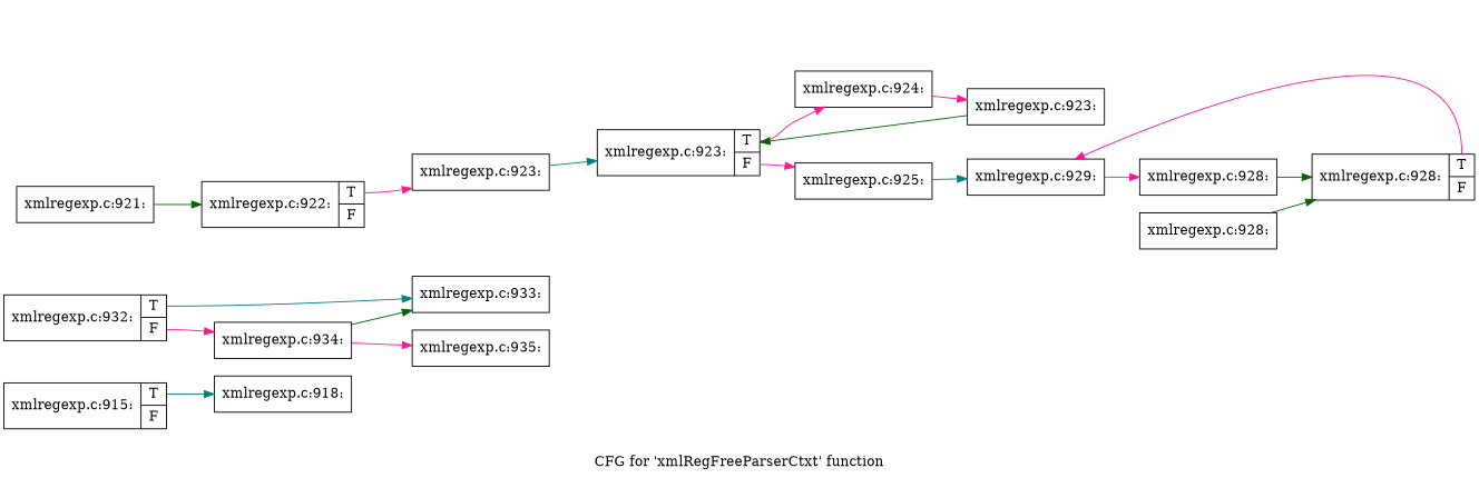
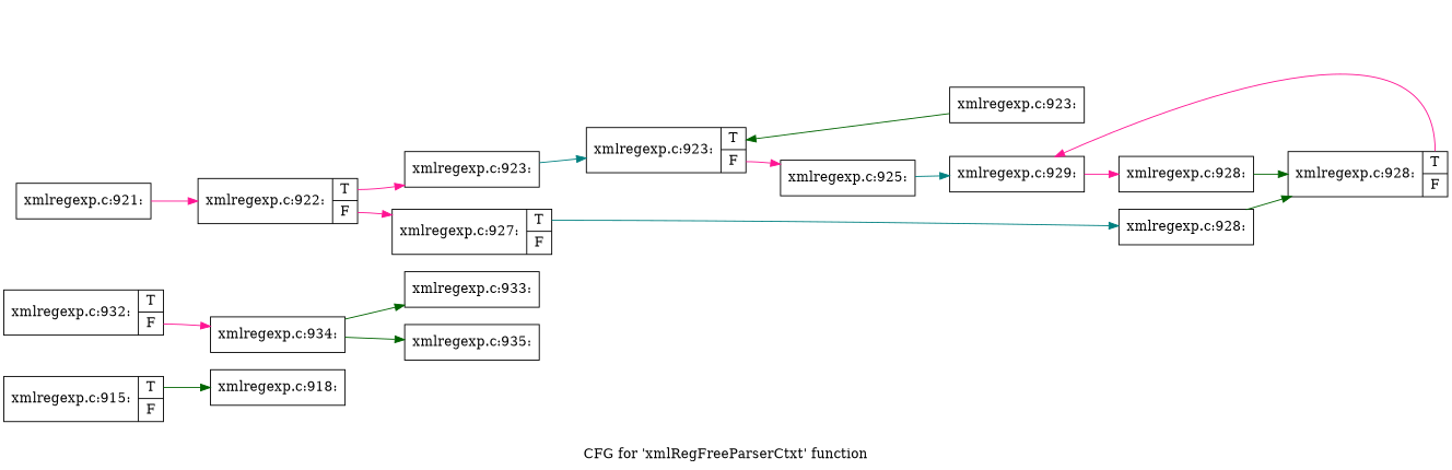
  digraph {
    label="CFG for 'xmlRegFreeParserCtxt' function"
    rankdir=LR
    node [shape=record]
    edge [color=deeppink]
    n1 [label="{xmlregexp.c:915:|{<s0>T|<s1>F}}"]
    n2 [label="{xmlregexp.c:918:}"]
    n3 [label="{xmlregexp.c:935:}"]
    n4 [label="{xmlregexp.c:921:}"]
    n5 [label="{xmlregexp.c:922:|{<s0>T|<s1>F}}"]
    n6 [label="{xmlregexp.c:923:}"]
+   n7 [label="{xmlregexp.c:927:|{<s0>T|<s1>F}}"]
    n8 [label="{xmlregexp.c:923:|{<s0>T|<s1>F}}"]
    n9 [label="{xmlregexp.c:928:}"]
-   n10 [label="{xmlregexp.c:924:}"]
    n11 [label="{xmlregexp.c:925:}"]
    n12 [label="{xmlregexp.c:928:|{<s0>T|<s1>F}}"]
    n13 [label="{xmlregexp.c:932:|{<s0>T|<s1>F}}"]
    n14 [label="{xmlregexp.c:933:}"]
    n15 [label="{xmlregexp.c:934:}"]
    n16 [label="{xmlregexp.c:923:}"]
    n17 [label="{xmlregexp.c:929:}"]
    n18 [label="{xmlregexp.c:928:}"]
-   n1 -> n2 [color=teal tailport=s0]
-   n4 -> n5 [color=darkgreen]
+   n1 -> n2 [color=darkgreen tailport=s0]
+   n4 -> n5
    n5 -> n6 [tailport=s0]
+   n5 -> n7 [tailport=s1]
    n6 -> n8 [color=teal]
-   n8 -> n10 [tailport=s0]
+   n7 -> n9 [color=teal tailport=s0]
    n8 -> n11 [tailport=s1]
    n9 -> n12 [color=darkgreen]
-   n10 -> n16
    n11 -> n17 [color=teal]
    n12 -> n17 [tailport=s0]
-   n13 -> n14 [color=teal tailport=s0]
    n13 -> n15 [tailport=s1]
-   n15 -> n3
+   n15 -> n3 [color=darkgreen]
    n15 -> n14 [color=darkgreen]
    n16 -> n8 [color=darkgreen]
    n17 -> n18
    n18 -> n12 [color=darkgreen]
  }
